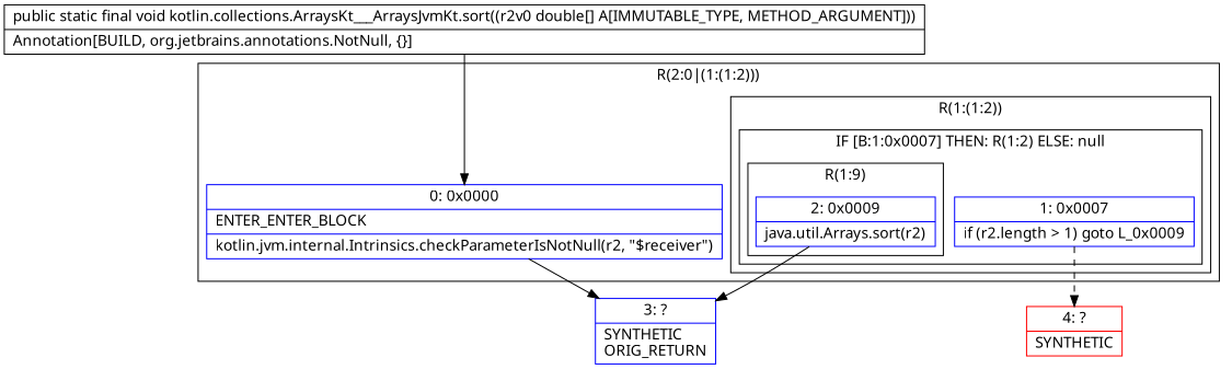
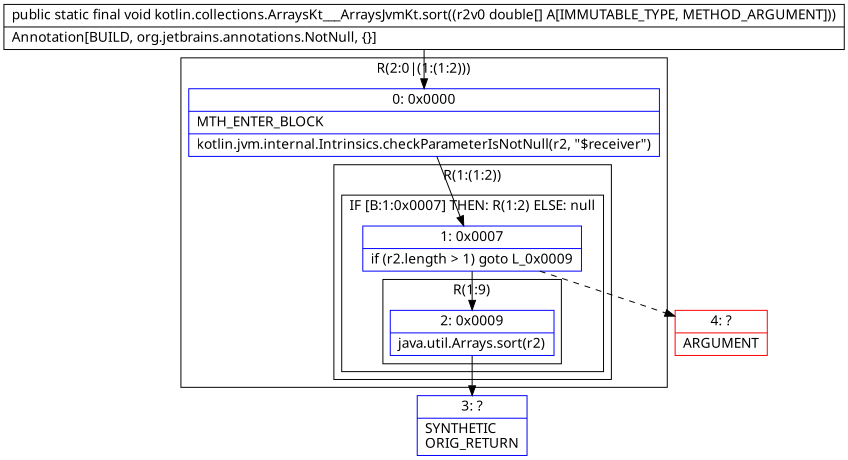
  digraph {
    fontname="Noto Sans"
    node [color=blue fontname="Noto Sans" shape=record]
    edge [fontname="Noto Sans"]
    n1 [label="{2\:\ 0x0009|java.util.Arrays.sort(r2)\l}"]
    n2 [label="{1\:\ 0x0007|if (r2.length \> 1) goto L_0x0009\l}"]
-   n3 [label="{0\:\ 0x0000|ENTER_ENTER_BLOCK\l|kotlin.jvm.internal.Intrinsics.checkParameterIsNotNull(r2, \"$receiver\")\l}"]
+   n3 [label="{0\:\ 0x0000|MTH_ENTER_BLOCK\l|kotlin.jvm.internal.Intrinsics.checkParameterIsNotNull(r2, \"$receiver\")\l}"]
    n4 [label="{3\:\ ?|SYNTHETIC\lORIG_RETURN\l}"]
-   n5 [color=red label="{4\:\ ?|SYNTHETIC\l}"]
+   n5 [color=red label="{4\:\ ?|ARGUMENT\l}"]
    n6 [label="{public static final void kotlin.collections.ArraysKt___ArraysJvmKt.sort((r2v0 double[] A[IMMUTABLE_TYPE, METHOD_ARGUMENT]))  | Annotation[BUILD, org.jetbrains.annotations.NotNull, \{\}]\l}" color=""]
    subgraph cluster_1 {
      label="R(2:0|(1:(1:2)))"
      n3
      subgraph cluster_2 {
        label="R(1:(1:2))"
        subgraph cluster_3 {
          label="IF [B:1:0x0007] THEN: R(1:2) ELSE: null"
          n2
          subgraph cluster_4 {
            label="R(1:9)"
            n1
          }
        }
      }
    }
    n1 -> n4
+   n2 -> n1
    n2 -> n5 [style=dashed]
-   n3 -> n4
+   n3 -> n2
    n6 -> n3
  }
